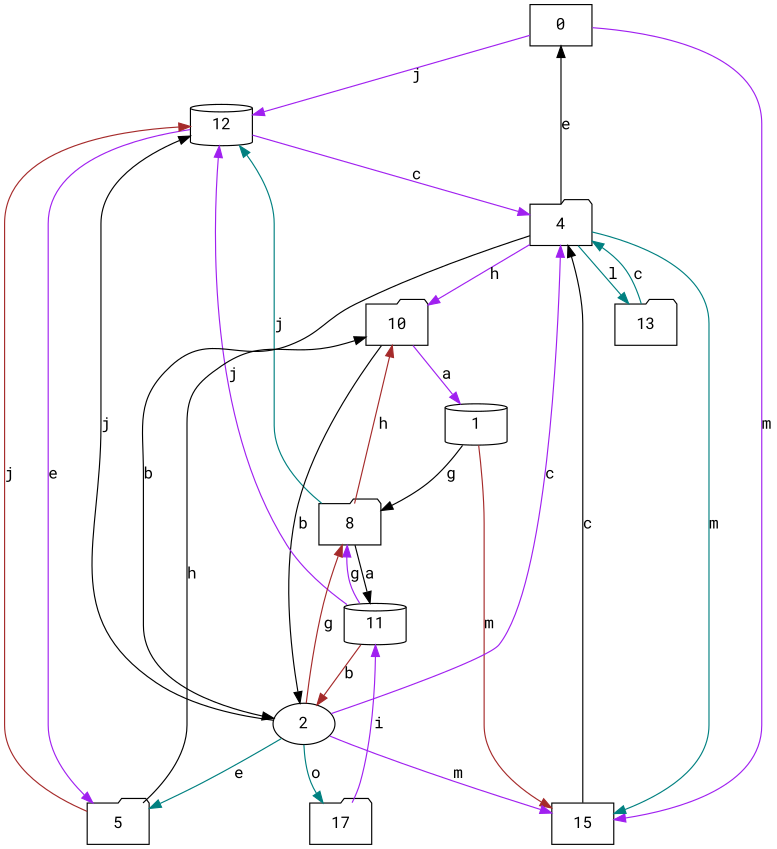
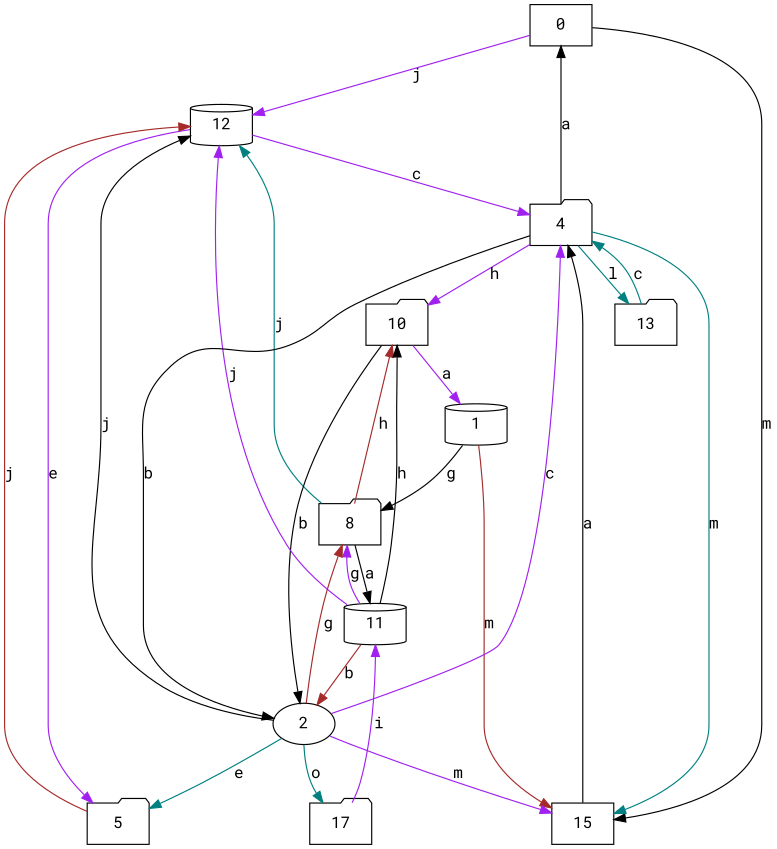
  strict digraph {
    fontname="Roboto Mono"
    node [fontname="Roboto Mono" shape=folder]
    edge [color=purple fontname="Roboto Mono"]
    0 [shape=box]
    12 [shape=cylinder]
    15 [shape=box]
    8
    10
    11 [shape=cylinder]
    4
    5
    1 [shape=cylinder]
    2 [shape=ellipse]
    17
    13
    0 -> 12 [label=j]
-   0 -> 15 [label=m]
+   0 -> 15 [color=black label=m]
    12 -> 4 [label=c]
    12 -> 5 [label=e]
-   15 -> 4 [color=black label=c]
+   15 -> 4 [color=black label=a]
    8 -> 12 [color=teal label=j]
    8 -> 10 [color=brown label=h]
    8 -> 11 [color=black label=a]
    10 -> 1 [label=a]
    10 -> 2 [color=black label=b]
    11 -> 12 [label=j]
    11 -> 8 [label=g]
    11 -> 2 [color=brown label=b]
-   4 -> 0 [color=black label=e]
+   4 -> 0 [color=black label=a]
    4 -> 15 [color=teal label=m]
    4 -> 10 [label=h]
    4 -> 2 [color=black label=b]
    4 -> 13 [color=teal label=l]
    5 -> 12 [color=brown label=j]
-   5 -> 10 [color=black label=h]
+   11 -> 10 [color=black label=h]
    1 -> 15 [color=brown label=m]
    1 -> 8 [color=black label=g]
    2 -> 12 [color=black label=j]
    2 -> 15 [label=m]
    2 -> 8 [color=brown label=g]
    2 -> 4 [label=c]
    2 -> 5 [color=teal label=e]
    2 -> 17 [color=teal label=o]
    17 -> 11 [label=i]
    13 -> 4 [color=teal label=c]
  }
